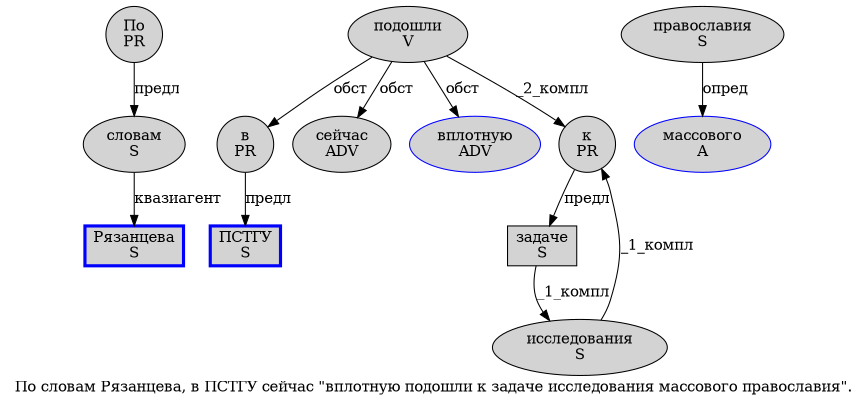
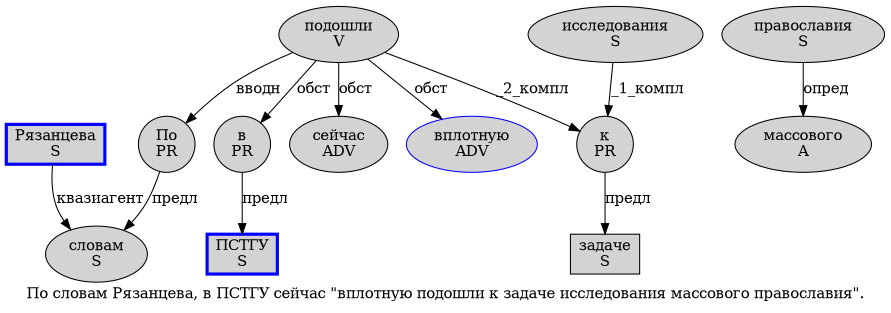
  digraph {
    label="По словам Рязанцева, в ПСТГУ сейчас \"вплотную подошли к задаче исследования массового православия\"."
    node [fillcolor=lightgray penwidth=1 shape=ellipse style=filled]
    n1 [label="По\nPR"]
    n2 [label="словам\nS"]
    n3 [color=blue label="Рязанцева\nS" penwidth=3 shape=box]
    n4 [label="в\nPR"]
    n5 [color=blue label="ПСТГУ\nS" penwidth=3 shape=box]
    n6 [label="сейчас\nADV"]
    n7 [color=blue label="вплотную\nADV"]
    n8 [label="подошли\nV"]
    n9 [label="к\nPR"]
    n10 [label="задаче\nS" shape=box]
    n11 [label="исследования\nS"]
    n12 [label="православия\nS"]
-   n13 [label="массового\nA" color=blue]
+   n13 [label="массового\nA"]
    n1 -> n2 [label="предл"]
-   n2 -> n3 [label="квазиагент"]
+   n3 -> n2 [label="квазиагент"]
    n4 -> n5 [label="предл"]
+   n8 -> n1 [label="вводн"]
    n8 -> n4 [label="обст"]
    n8 -> n6 [label="обст"]
    n8 -> n7 [label="обст"]
    n8 -> n9 [label="_2_компл"]
    n9 -> n10 [label="предл"]
-   n10 -> n11 [label="_1_компл"]
    n11 -> n9 [label="_1_компл"]
    n12 -> n13 [label="опред"]
  }
